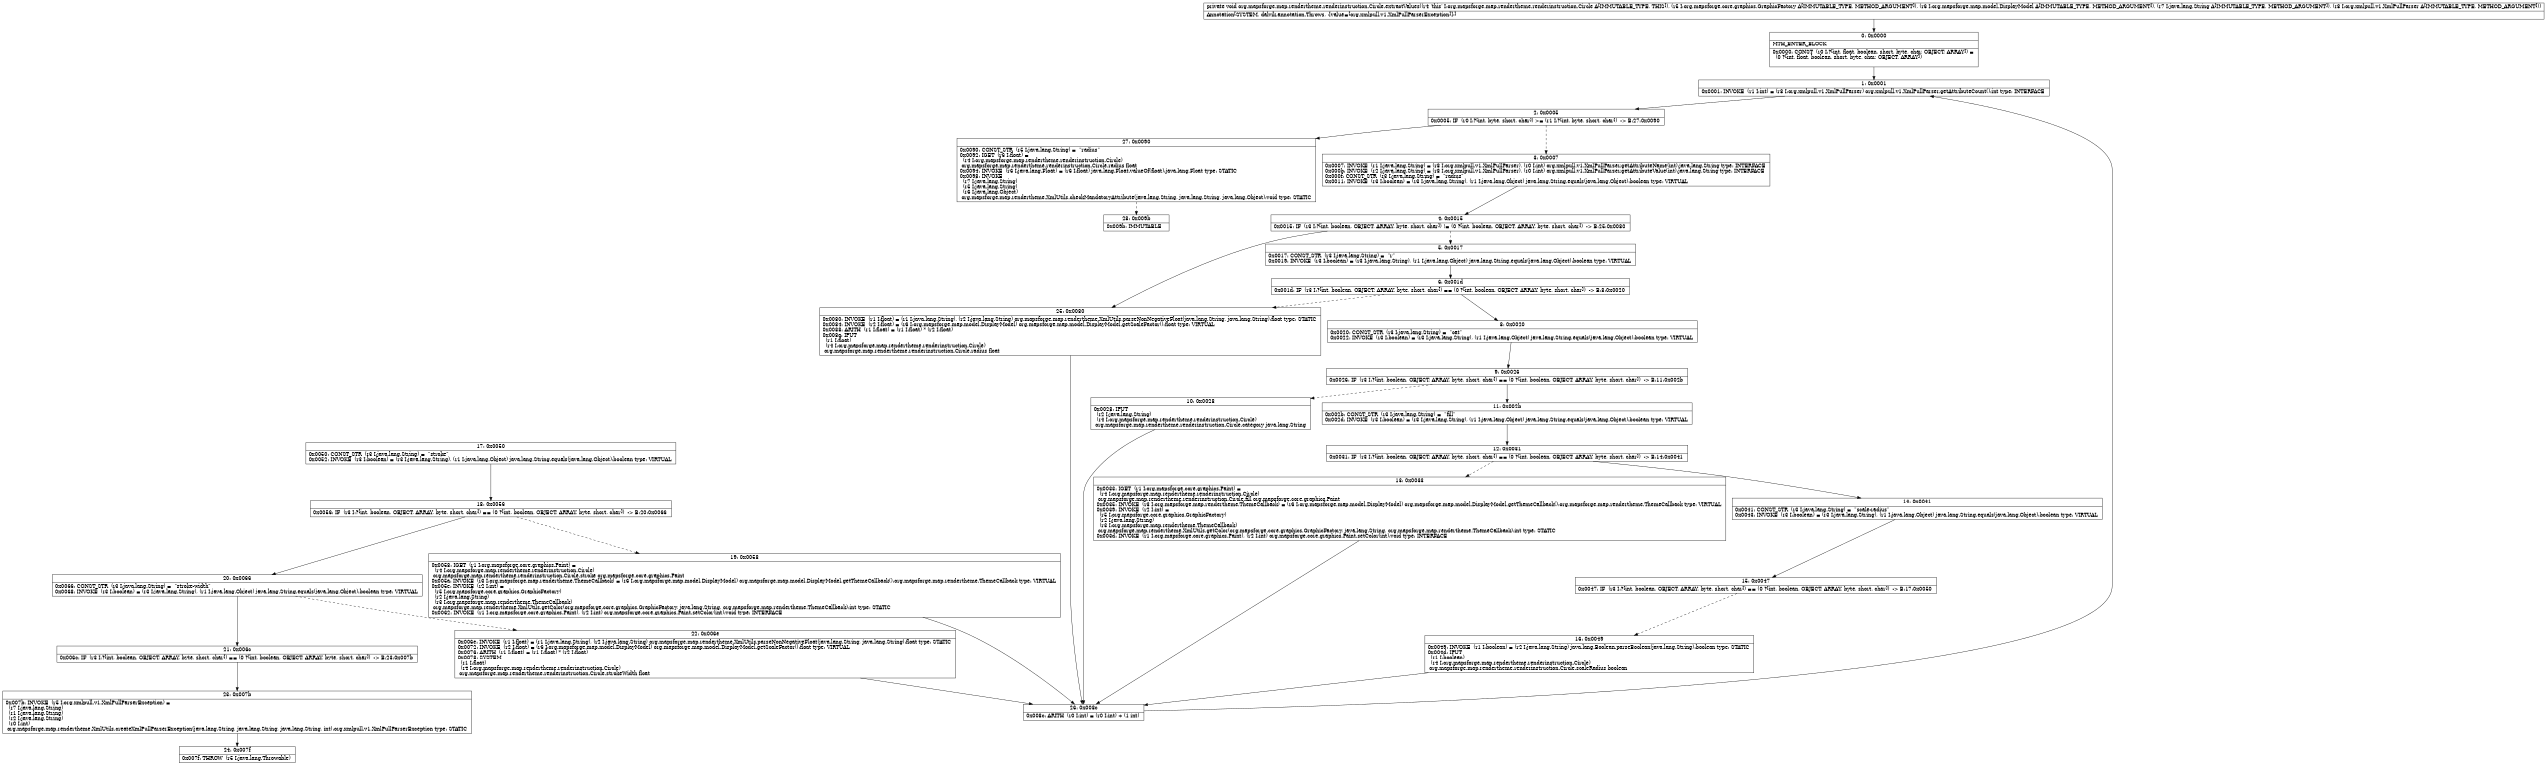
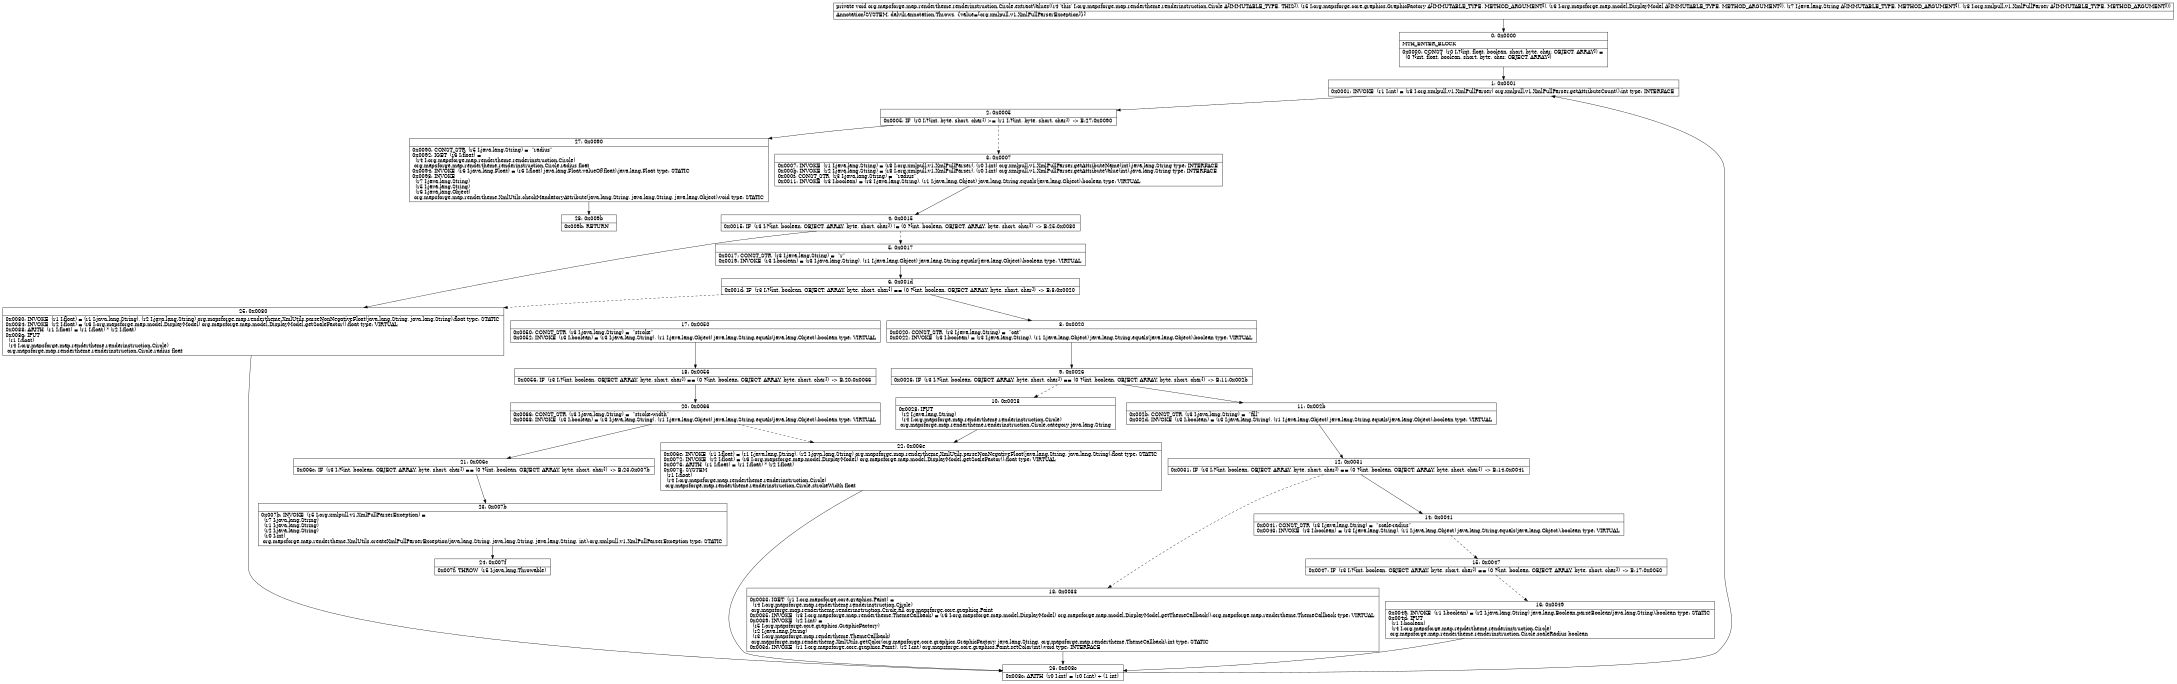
  digraph {
    node [shape=record]
    n1 [label="{0\:\ 0x0000|MTH_ENTER_BLOCK\l|0x0000: CONST  (r0 I:?[int, float, boolean, short, byte, char, OBJECT, ARRAY]) = \l  (0 ?[int, float, boolean, short, byte, char, OBJECT, ARRAY])\l \l}"]
    n2 [label="{1\:\ 0x0001|0x0001: INVOKE  (r1 I:int) = (r8 I:org.xmlpull.v1.XmlPullParser) org.xmlpull.v1.XmlPullParser.getAttributeCount():int type: INTERFACE \l}"]
    n3 [label="{2\:\ 0x0005|0x0005: IF  (r0 I:?[int, byte, short, char]) \>= (r1 I:?[int, byte, short, char])  \-\> B:27:0x0090 \l}"]
    n4 [label="{3\:\ 0x0007|0x0007: INVOKE  (r1 I:java.lang.String) = (r8 I:org.xmlpull.v1.XmlPullParser), (r0 I:int) org.xmlpull.v1.XmlPullParser.getAttributeName(int):java.lang.String type: INTERFACE \l0x000b: INVOKE  (r2 I:java.lang.String) = (r8 I:org.xmlpull.v1.XmlPullParser), (r0 I:int) org.xmlpull.v1.XmlPullParser.getAttributeValue(int):java.lang.String type: INTERFACE \l0x000f: CONST_STR  (r3 I:java.lang.String) =  \"radius\" \l0x0011: INVOKE  (r3 I:boolean) = (r3 I:java.lang.String), (r1 I:java.lang.Object) java.lang.String.equals(java.lang.Object):boolean type: VIRTUAL \l}"]
    n5 [label="{27\:\ 0x0090|0x0090: CONST_STR  (r5 I:java.lang.String) =  \"radius\" \l0x0092: IGET  (r6 I:float) = \l  (r4 I:org.mapsforge.map.rendertheme.renderinstruction.Circle)\l org.mapsforge.map.rendertheme.renderinstruction.Circle.radius float \l0x0094: INVOKE  (r6 I:java.lang.Float) = (r6 I:float) java.lang.Float.valueOf(float):java.lang.Float type: STATIC \l0x0098: INVOKE  \l  (r7 I:java.lang.String)\l  (r5 I:java.lang.String)\l  (r6 I:java.lang.Object)\l org.mapsforge.map.rendertheme.XmlUtils.checkMandatoryAttribute(java.lang.String, java.lang.String, java.lang.Object):void type: STATIC \l}"]
    n6 [label="{4\:\ 0x0015|0x0015: IF  (r3 I:?[int, boolean, OBJECT, ARRAY, byte, short, char]) != (0 ?[int, boolean, OBJECT, ARRAY, byte, short, char])  \-\> B:25:0x0080 \l}"]
-   n7 [label="{28\:\ 0x009b|0x009b: IMMUTABLE   \l}"]
+   n7 [label="{28\:\ 0x009b|0x009b: RETURN   \l}"]
    n8 [label="{5\:\ 0x0017|0x0017: CONST_STR  (r3 I:java.lang.String) =  \"r\" \l0x0019: INVOKE  (r3 I:boolean) = (r3 I:java.lang.String), (r1 I:java.lang.Object) java.lang.String.equals(java.lang.Object):boolean type: VIRTUAL \l}"]
    n9 [label="{25\:\ 0x0080|0x0080: INVOKE  (r1 I:float) = (r1 I:java.lang.String), (r2 I:java.lang.String) org.mapsforge.map.rendertheme.XmlUtils.parseNonNegativeFloat(java.lang.String, java.lang.String):float type: STATIC \l0x0084: INVOKE  (r2 I:float) = (r6 I:org.mapsforge.map.model.DisplayModel) org.mapsforge.map.model.DisplayModel.getScaleFactor():float type: VIRTUAL \l0x0088: ARITH  (r1 I:float) = (r1 I:float) * (r2 I:float) \l0x008a: IPUT  \l  (r1 I:float)\l  (r4 I:org.mapsforge.map.rendertheme.renderinstruction.Circle)\l org.mapsforge.map.rendertheme.renderinstruction.Circle.radius float \l}"]
    n10 [label="{6\:\ 0x001d|0x001d: IF  (r3 I:?[int, boolean, OBJECT, ARRAY, byte, short, char]) == (0 ?[int, boolean, OBJECT, ARRAY, byte, short, char])  \-\> B:8:0x0020 \l}"]
    n11 [label="{26\:\ 0x008c|0x008c: ARITH  (r0 I:int) = (r0 I:int) + (1 int) \l}"]
    n12 [label="{8\:\ 0x0020|0x0020: CONST_STR  (r3 I:java.lang.String) =  \"cat\" \l0x0022: INVOKE  (r3 I:boolean) = (r3 I:java.lang.String), (r1 I:java.lang.Object) java.lang.String.equals(java.lang.Object):boolean type: VIRTUAL \l}"]
    n13 [label="{9\:\ 0x0026|0x0026: IF  (r3 I:?[int, boolean, OBJECT, ARRAY, byte, short, char]) == (0 ?[int, boolean, OBJECT, ARRAY, byte, short, char])  \-\> B:11:0x002b \l}"]
    n14 [label="{10\:\ 0x0028|0x0028: IPUT  \l  (r2 I:java.lang.String)\l  (r4 I:org.mapsforge.map.rendertheme.renderinstruction.Circle)\l org.mapsforge.map.rendertheme.renderinstruction.Circle.category java.lang.String \l}"]
    n15 [label="{11\:\ 0x002b|0x002b: CONST_STR  (r3 I:java.lang.String) =  \"fill\" \l0x002d: INVOKE  (r3 I:boolean) = (r3 I:java.lang.String), (r1 I:java.lang.Object) java.lang.String.equals(java.lang.Object):boolean type: VIRTUAL \l}"]
    n16 [label="{12\:\ 0x0031|0x0031: IF  (r3 I:?[int, boolean, OBJECT, ARRAY, byte, short, char]) == (0 ?[int, boolean, OBJECT, ARRAY, byte, short, char])  \-\> B:14:0x0041 \l}"]
    n17 [label="{13\:\ 0x0033|0x0033: IGET  (r1 I:org.mapsforge.core.graphics.Paint) = \l  (r4 I:org.mapsforge.map.rendertheme.renderinstruction.Circle)\l org.mapsforge.map.rendertheme.renderinstruction.Circle.fill org.mapsforge.core.graphics.Paint \l0x0035: INVOKE  (r3 I:org.mapsforge.map.rendertheme.ThemeCallback) = (r6 I:org.mapsforge.map.model.DisplayModel) org.mapsforge.map.model.DisplayModel.getThemeCallback():org.mapsforge.map.rendertheme.ThemeCallback type: VIRTUAL \l0x0039: INVOKE  (r2 I:int) = \l  (r5 I:org.mapsforge.core.graphics.GraphicFactory)\l  (r2 I:java.lang.String)\l  (r3 I:org.mapsforge.map.rendertheme.ThemeCallback)\l org.mapsforge.map.rendertheme.XmlUtils.getColor(org.mapsforge.core.graphics.GraphicFactory, java.lang.String, org.mapsforge.map.rendertheme.ThemeCallback):int type: STATIC \l0x003d: INVOKE  (r1 I:org.mapsforge.core.graphics.Paint), (r2 I:int) org.mapsforge.core.graphics.Paint.setColor(int):void type: INTERFACE \l}"]
    n18 [label="{14\:\ 0x0041|0x0041: CONST_STR  (r3 I:java.lang.String) =  \"scale\-radius\" \l0x0043: INVOKE  (r3 I:boolean) = (r3 I:java.lang.String), (r1 I:java.lang.Object) java.lang.String.equals(java.lang.Object):boolean type: VIRTUAL \l}"]
    n19 [label="{15\:\ 0x0047|0x0047: IF  (r3 I:?[int, boolean, OBJECT, ARRAY, byte, short, char]) == (0 ?[int, boolean, OBJECT, ARRAY, byte, short, char])  \-\> B:17:0x0050 \l}"]
    n20 [label="{16\:\ 0x0049|0x0049: INVOKE  (r1 I:boolean) = (r2 I:java.lang.String) java.lang.Boolean.parseBoolean(java.lang.String):boolean type: STATIC \l0x004d: IPUT  \l  (r1 I:boolean)\l  (r4 I:org.mapsforge.map.rendertheme.renderinstruction.Circle)\l org.mapsforge.map.rendertheme.renderinstruction.Circle.scaleRadius boolean \l}"]
    n21 [label="{17\:\ 0x0050|0x0050: CONST_STR  (r3 I:java.lang.String) =  \"stroke\" \l0x0052: INVOKE  (r3 I:boolean) = (r3 I:java.lang.String), (r1 I:java.lang.Object) java.lang.String.equals(java.lang.Object):boolean type: VIRTUAL \l}"]
    n22 [label="{18\:\ 0x0056|0x0056: IF  (r3 I:?[int, boolean, OBJECT, ARRAY, byte, short, char]) == (0 ?[int, boolean, OBJECT, ARRAY, byte, short, char])  \-\> B:20:0x0066 \l}"]
-   n23 [label="{19\:\ 0x0058|0x0058: IGET  (r1 I:org.mapsforge.core.graphics.Paint) = \l  (r4 I:org.mapsforge.map.rendertheme.renderinstruction.Circle)\l org.mapsforge.map.rendertheme.renderinstruction.Circle.stroke org.mapsforge.core.graphics.Paint \l0x005a: INVOKE  (r3 I:org.mapsforge.map.rendertheme.ThemeCallback) = (r6 I:org.mapsforge.map.model.DisplayModel) org.mapsforge.map.model.DisplayModel.getThemeCallback():org.mapsforge.map.rendertheme.ThemeCallback type: VIRTUAL \l0x005e: INVOKE  (r2 I:int) = \l  (r5 I:org.mapsforge.core.graphics.GraphicFactory)\l  (r2 I:java.lang.String)\l  (r3 I:org.mapsforge.map.rendertheme.ThemeCallback)\l org.mapsforge.map.rendertheme.XmlUtils.getColor(org.mapsforge.core.graphics.GraphicFactory, java.lang.String, org.mapsforge.map.rendertheme.ThemeCallback):int type: STATIC \l0x0062: INVOKE  (r1 I:org.mapsforge.core.graphics.Paint), (r2 I:int) org.mapsforge.core.graphics.Paint.setColor(int):void type: INTERFACE \l}"]
    n24 [label="{20\:\ 0x0066|0x0066: CONST_STR  (r3 I:java.lang.String) =  \"stroke\-width\" \l0x0068: INVOKE  (r3 I:boolean) = (r3 I:java.lang.String), (r1 I:java.lang.Object) java.lang.String.equals(java.lang.Object):boolean type: VIRTUAL \l}"]
    n25 [label="{21\:\ 0x006c|0x006c: IF  (r3 I:?[int, boolean, OBJECT, ARRAY, byte, short, char]) == (0 ?[int, boolean, OBJECT, ARRAY, byte, short, char])  \-\> B:23:0x007b \l}"]
    n26 [label="{22\:\ 0x006e|0x006e: INVOKE  (r1 I:float) = (r1 I:java.lang.String), (r2 I:java.lang.String) org.mapsforge.map.rendertheme.XmlUtils.parseNonNegativeFloat(java.lang.String, java.lang.String):float type: STATIC \l0x0072: INVOKE  (r2 I:float) = (r6 I:org.mapsforge.map.model.DisplayModel) org.mapsforge.map.model.DisplayModel.getScaleFactor():float type: VIRTUAL \l0x0076: ARITH  (r1 I:float) = (r1 I:float) * (r2 I:float) \l0x0078: SYSTEM  \l  (r1 I:float)\l  (r4 I:org.mapsforge.map.rendertheme.renderinstruction.Circle)\l org.mapsforge.map.rendertheme.renderinstruction.Circle.strokeWidth float \l}"]
    n27 [label="{23\:\ 0x007b|0x007b: INVOKE  (r5 I:org.xmlpull.v1.XmlPullParserException) = \l  (r7 I:java.lang.String)\l  (r1 I:java.lang.String)\l  (r2 I:java.lang.String)\l  (r0 I:int)\l org.mapsforge.map.rendertheme.XmlUtils.createXmlPullParserException(java.lang.String, java.lang.String, java.lang.String, int):org.xmlpull.v1.XmlPullParserException type: STATIC \l}"]
    n28 [label="{24\:\ 0x007f|0x007f: THROW  (r5 I:java.lang.Throwable) \l}"]
    n29 [label="{private void org.mapsforge.map.rendertheme.renderinstruction.Circle.extractValues((r4 'this' I:org.mapsforge.map.rendertheme.renderinstruction.Circle A[IMMUTABLE_TYPE, THIS]), (r5 I:org.mapsforge.core.graphics.GraphicFactory A[IMMUTABLE_TYPE, METHOD_ARGUMENT]), (r6 I:org.mapsforge.map.model.DisplayModel A[IMMUTABLE_TYPE, METHOD_ARGUMENT]), (r7 I:java.lang.String A[IMMUTABLE_TYPE, METHOD_ARGUMENT]), (r8 I:org.xmlpull.v1.XmlPullParser A[IMMUTABLE_TYPE, METHOD_ARGUMENT]))  | Annotation[SYSTEM, dalvik.annotation.Throws, \{value=[org.xmlpull.v1.XmlPullParserException]\}]\l}"]
    n1 -> n2
    n2 -> n3
    n3 -> n4 [style=dashed]
    n3 -> n5
    n4 -> n6
-   n5 -> n7 [style=dashed]
+   n5 -> n7
    n6 -> n8 [style=dashed]
    n6 -> n9
    n8 -> n10
    n9 -> n11
    n10 -> n9 [style=dashed]
    n10 -> n12
    n11 -> n2
    n12 -> n13
    n13 -> n14 [style=dashed]
    n13 -> n15
-   n14 -> n11
+   n14 -> n26
    n15 -> n16
    n16 -> n17 [style=dashed]
    n16 -> n18
    n17 -> n11
-   n18 -> n19
+   n18 -> n19 [style=dashed]
    n19 -> n20 [style=dashed]
    n20 -> n11
    n21 -> n22
-   n22 -> n23 [style=dashed]
    n22 -> n24
-   n23 -> n11
    n24 -> n25
    n24 -> n26 [style=dashed]
    n25 -> n27
    n26 -> n11
    n27 -> n28
    n29 -> n1
  }
